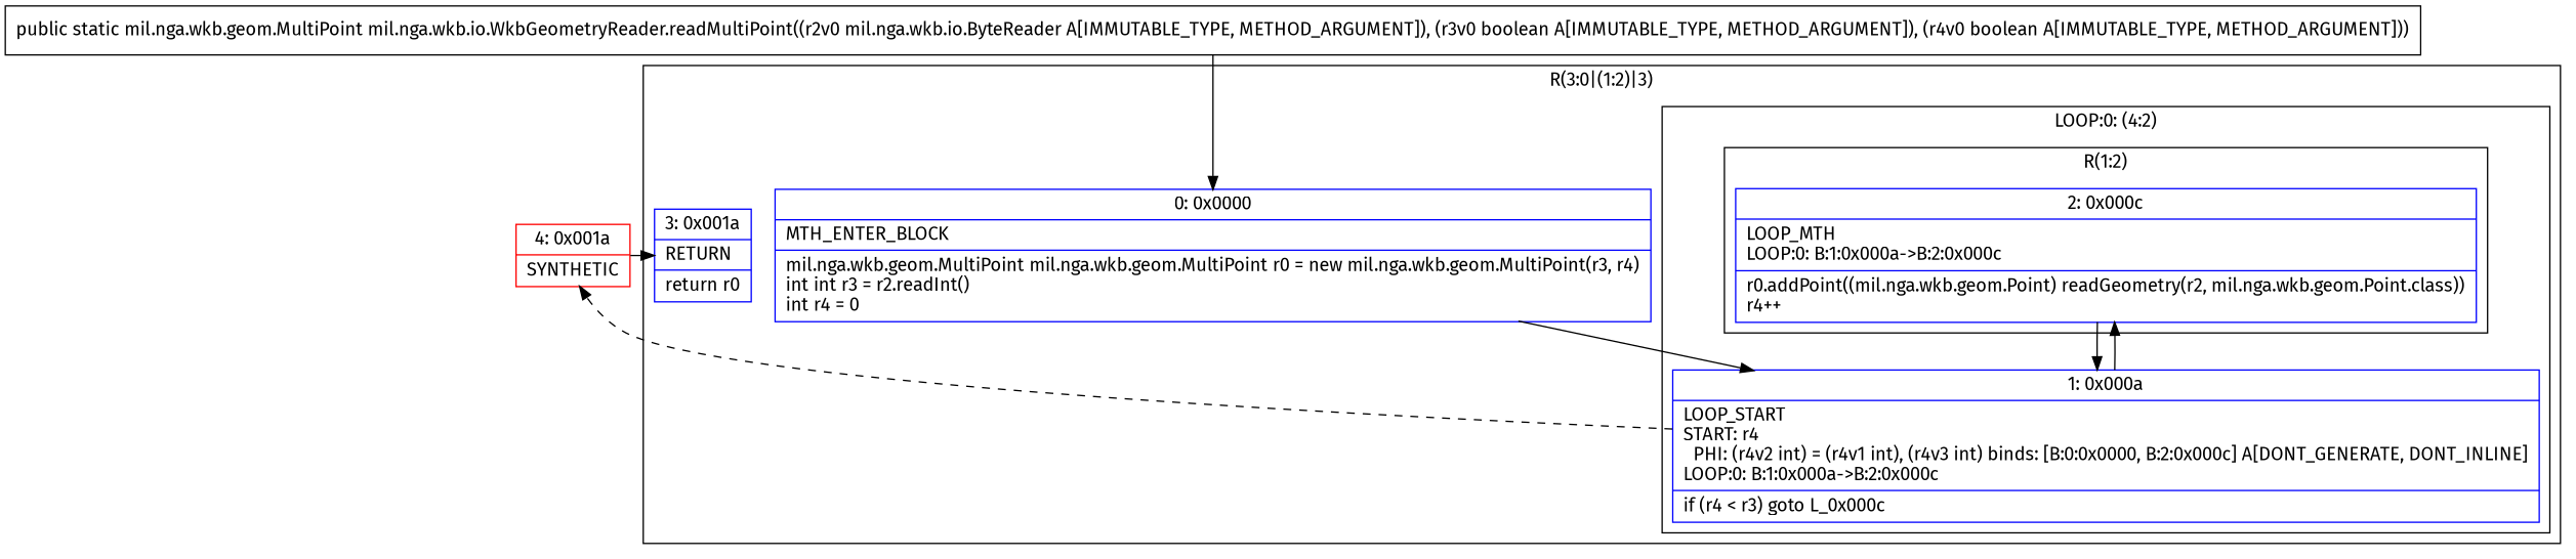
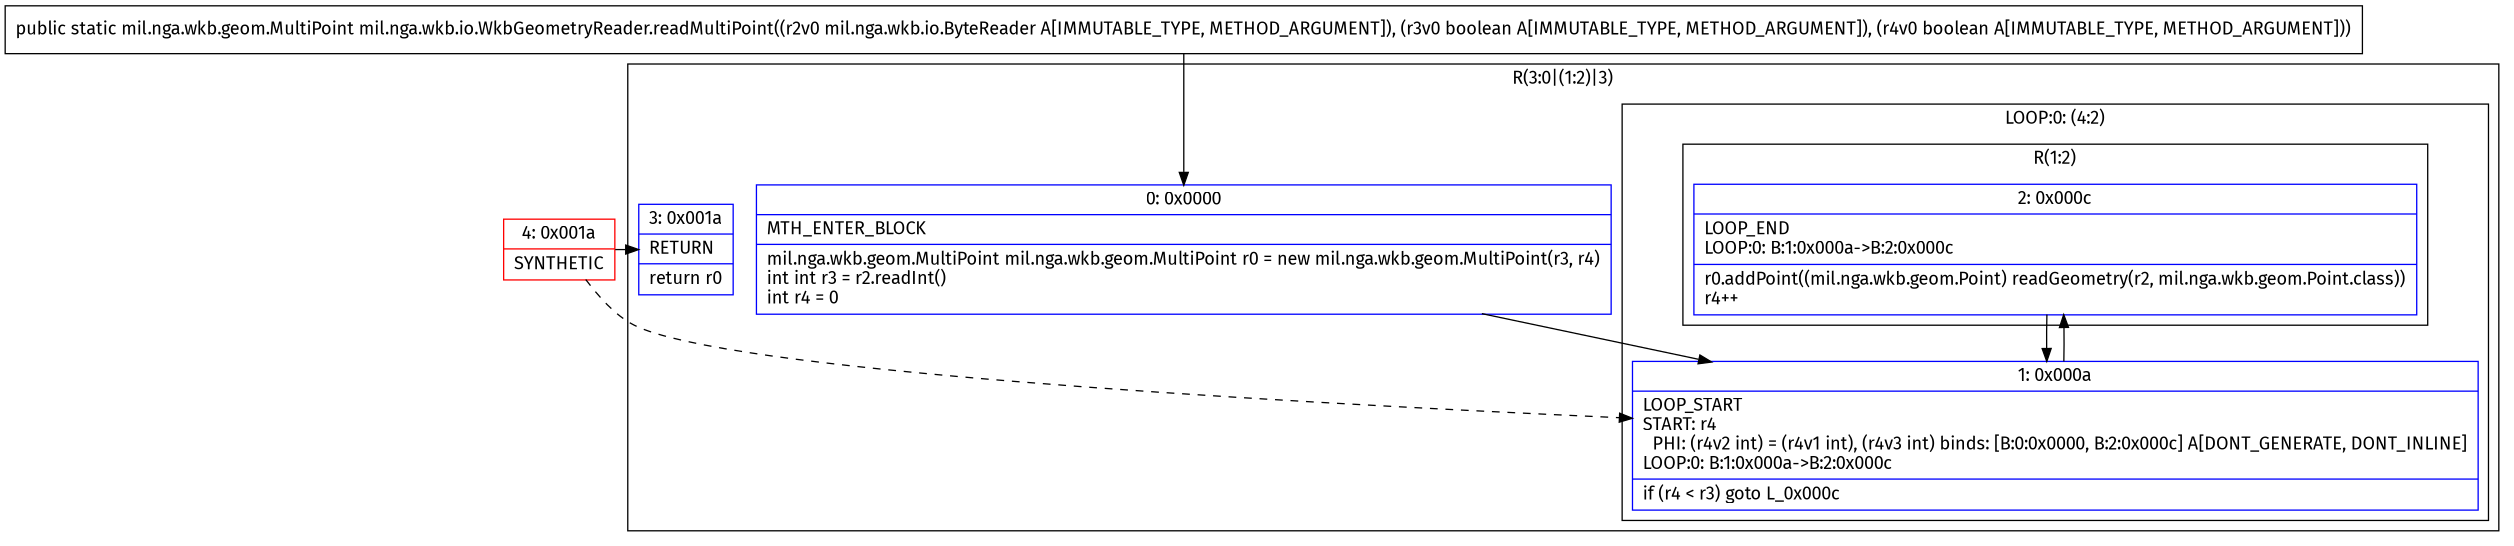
  digraph {
    fontname="Fira Sans"
    node [color=blue fontname="Fira Sans" shape=record]
    edge [fontname="Fira Sans"]
-   n1 [label="{2\:\ 0x000c|LOOP_MTH\lLOOP:0: B:1:0x000a\-\>B:2:0x000c\l|r0.addPoint((mil.nga.wkb.geom.Point) readGeometry(r2, mil.nga.wkb.geom.Point.class))\lr4++\l}"]
+   n1 [label="{2\:\ 0x000c|LOOP_END\lLOOP:0: B:1:0x000a\-\>B:2:0x000c\l|r0.addPoint((mil.nga.wkb.geom.Point) readGeometry(r2, mil.nga.wkb.geom.Point.class))\lr4++\l}"]
    n2 [label="{1\:\ 0x000a|LOOP_START\lSTART: r4 \l  PHI: (r4v2 int) = (r4v1 int), (r4v3 int) binds: [B:0:0x0000, B:2:0x000c] A[DONT_GENERATE, DONT_INLINE]\lLOOP:0: B:1:0x000a\-\>B:2:0x000c\l|if (r4 \< r3) goto L_0x000c\l}"]
    n3 [label="{0\:\ 0x0000|MTH_ENTER_BLOCK\l|mil.nga.wkb.geom.MultiPoint mil.nga.wkb.geom.MultiPoint r0 = new mil.nga.wkb.geom.MultiPoint(r3, r4)\lint int r3 = r2.readInt()\lint r4 = 0\l}"]
    n4 [label="{3\:\ 0x001a|RETURN\l|return r0\l}"]
    n5 [color=red label="{4\:\ 0x001a|SYNTHETIC\l}"]
    n6 [label="{public static mil.nga.wkb.geom.MultiPoint mil.nga.wkb.io.WkbGeometryReader.readMultiPoint((r2v0 mil.nga.wkb.io.ByteReader A[IMMUTABLE_TYPE, METHOD_ARGUMENT]), (r3v0 boolean A[IMMUTABLE_TYPE, METHOD_ARGUMENT]), (r4v0 boolean A[IMMUTABLE_TYPE, METHOD_ARGUMENT])) }" color=""]
    subgraph cluster_1 {
      label="R(3:0|(1:2)|3)"
      n3
      n4
      subgraph cluster_2 {
        label="LOOP:0: (4:2)"
        n2
        subgraph cluster_3 {
          label="R(1:2)"
          n1
        }
      }
    }
    n1 -> n2
    n2 -> n1
-   n2 -> n5 [style=dashed]
+   n5 -> n2 [style=dashed]
    n3 -> n2
    n5 -> n4
    n6 -> n3
  }
